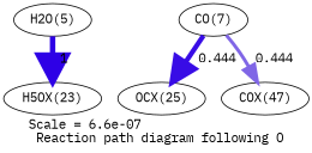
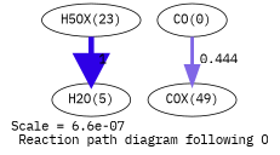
  digraph {
    fontname="IBM Plex Mono"
    label="Scale = 6.6e-07\l Reaction path diagram following O"
    node [fontname="IBM Plex Mono"]
    edge [fontname="IBM Plex Mono"]
    n1 [label="H2O(5)"]
    n2 [label="H5OX(23)"]
-   n3 [label="CO(7)"]
-   n4 [label="OCX(25)"]
-   n5 [label="COX(47)"]
-   n1 -> n2 [arrowsize=3 color="0.7, 1.5, 0.9" label=" 1" penwidth=6]
-   n3 -> n4 [arrowsize=2.69 color="0.7, 0.944, 0.9" label=" 0.444" penwidth=5.39]
+   n3 [label="CO(0)"]
+   n5 [label="COX(49)"]
+   n2 -> n1 [arrowsize=3 color="0.7, 1.5, 0.9" label=" 1" penwidth=6]
    n3 -> n5 [arrowsize=1.89 color="0.7, 0.553, 0.9" label=" 0.444" penwidth=3.78]
  }
